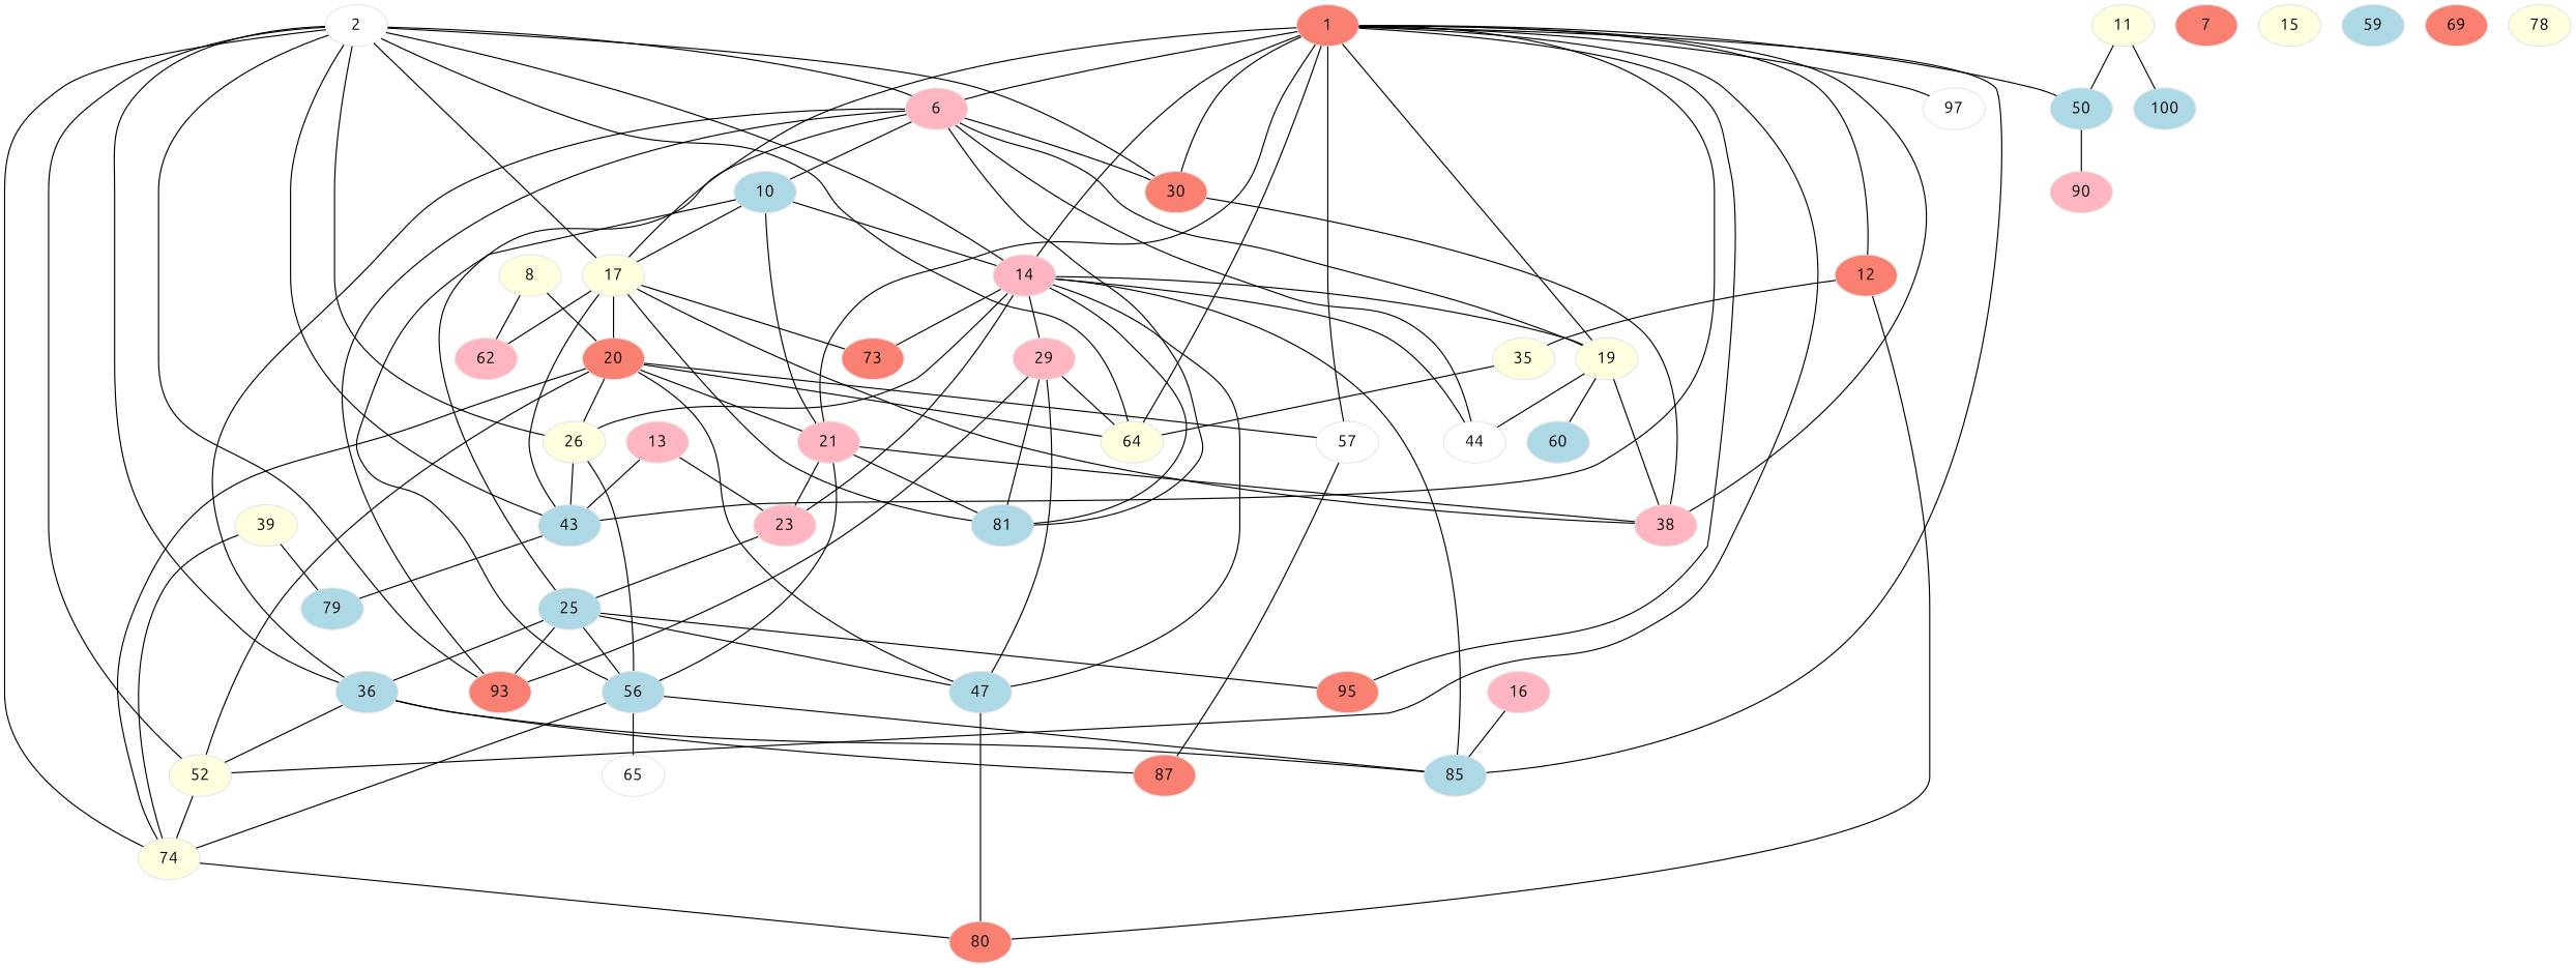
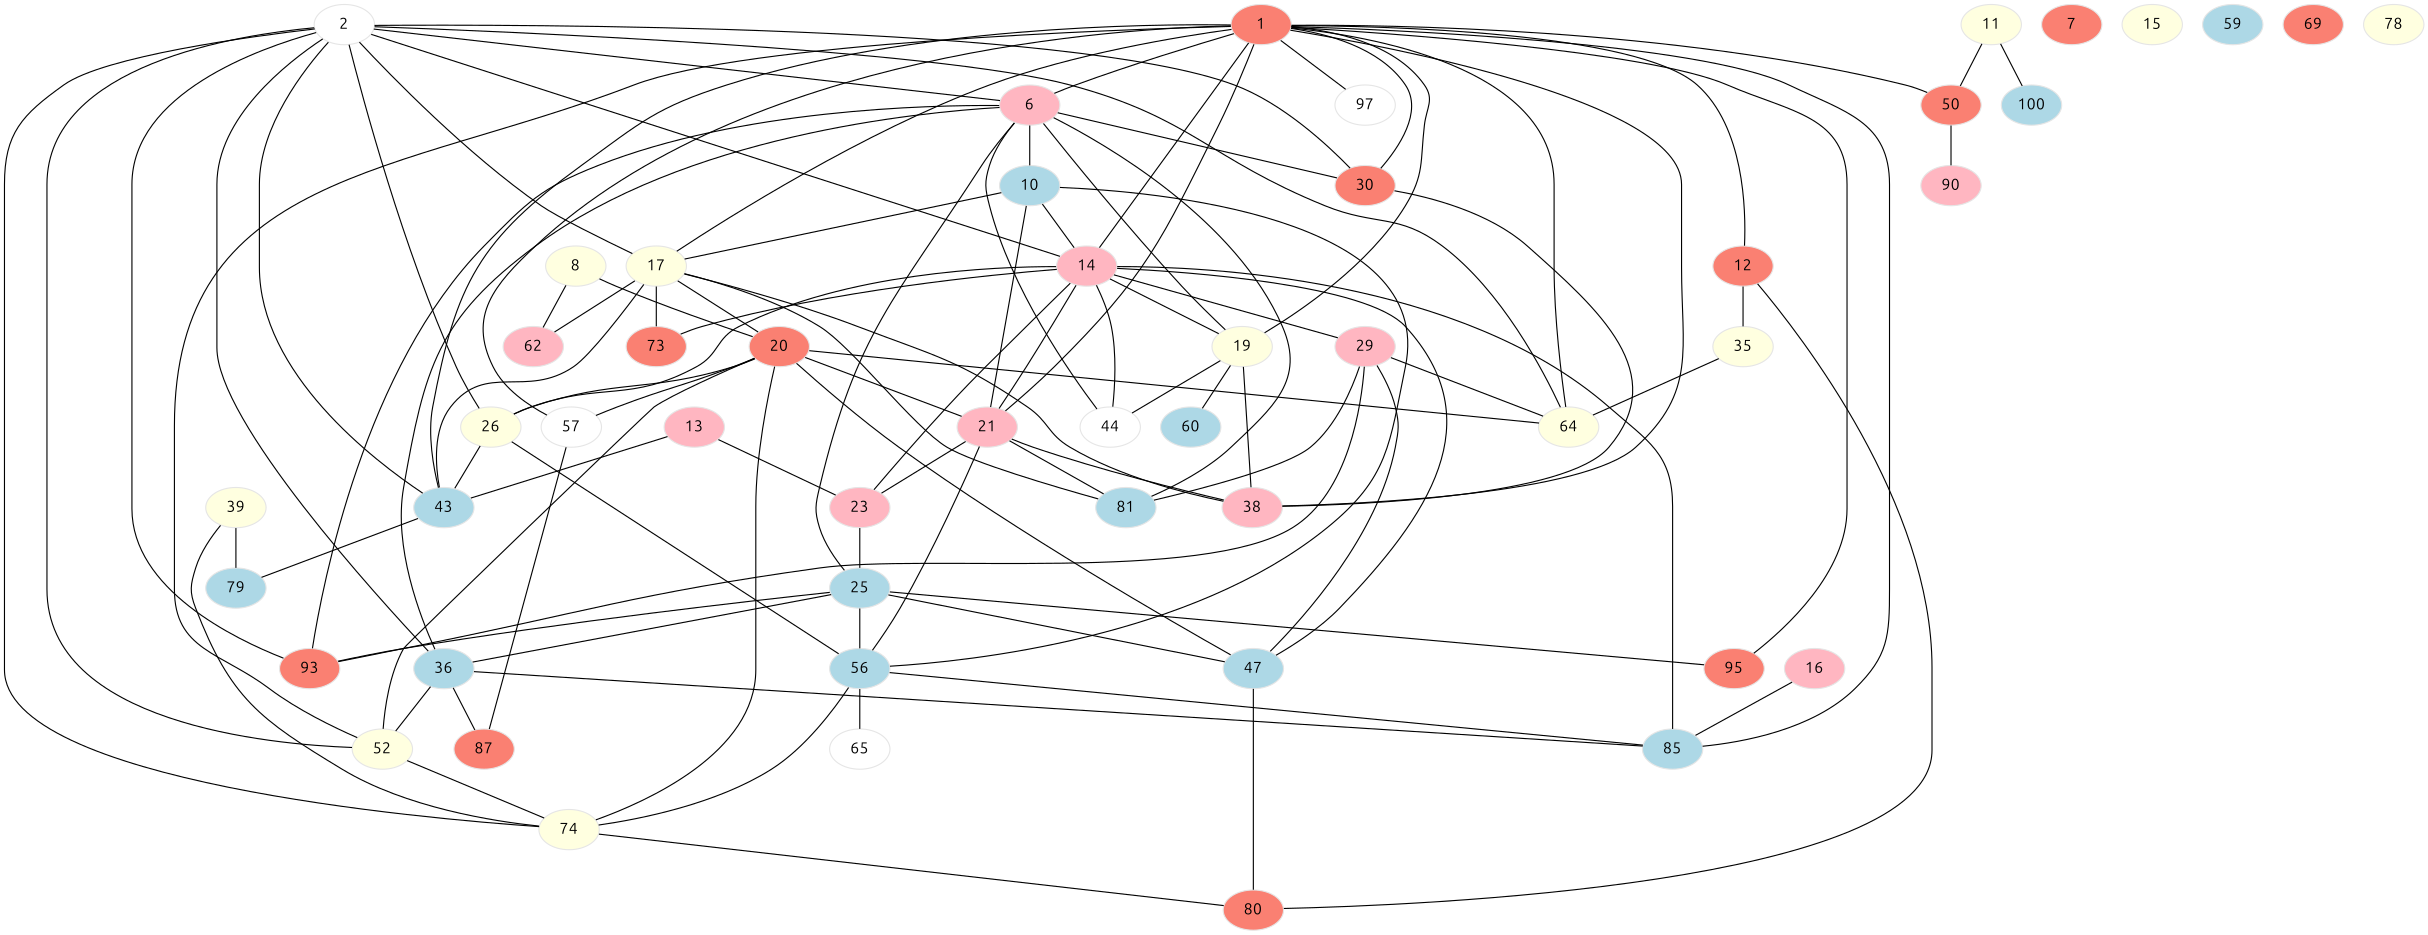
  graph {
    fontname=Ubuntu
    node [color=gray90 fillcolor=lightblue fontname=Ubuntu style=filled]
    edge [fontname=Ubuntu]
    1 [fillcolor=salmon super="+3+27"]
    6 [fillcolor=lightpink super="+103+70+40+67"]
    12 [fillcolor=salmon super="+28+18"]
    14 [fillcolor=lightpink super="+48+104+22+59"]
    17 [fillcolor=lightyellow super="+41+89"]
    19 [fillcolor=lightyellow super="+54"]
    21 [fillcolor=lightpink super="+53+39+102"]
    30 [fillcolor=salmon super="+91"]
    38 [fillcolor=lightpink super="+101"]
    43
-   50
+   50 [fillcolor=salmon]
    52 [fillcolor=lightyellow super="+82"]
    57 [fillcolor=white]
    64 [fillcolor=lightyellow super="+83+92"]
    85 [super="+96"]
    95 [fillcolor=salmon]
    97 [fillcolor=white]
    36 [super="+45"]
    93 [fillcolor=salmon]
    10 [super="+34"]
    25 [super="+37"]
    44 [fillcolor=white]
    81
    35 [fillcolor=lightyellow]
    80 [fillcolor=salmon]
    26 [fillcolor=lightyellow super="+63"]
    23 [fillcolor=lightpink super="+68+94"]
    29 [fillcolor=lightpink super="+105"]
    47 [super="+76"]
    73 [fillcolor=salmon]
    20 [fillcolor=salmon super="+49"]
    62 [fillcolor=lightpink]
    60
    56 [super="+61+75"]
    79
    90 [fillcolor=lightpink]
    74 [fillcolor=lightyellow super="+98"]
    87 [fillcolor=salmon]
    2 [fillcolor=white super="+9"]
    7 [fillcolor=salmon super="+71"]
    8 [fillcolor=lightyellow super="+46"]
    65 [fillcolor=white super="+86"]
    11 [fillcolor=lightyellow]
    100
    13 [fillcolor=lightpink]
    15 [fillcolor=lightyellow super="+33"]
    16 [fillcolor=lightpink]
    n48 [fillcolor=lightyellow label=39]
    n49 [label=59]
    69 [fillcolor=salmon]
    78 [fillcolor=lightyellow]
    1 -- 6
    1 -- 12
    1 -- 14 [weight=2]
    1 -- 17 [weight=2]
    1 -- 19
    1 -- 21 [weight=2]
    1 -- 30
    1 -- 38
    1 -- 43
    1 -- 50
    1 -- 52
    1 -- 57
    1 -- 64
    1 -- 85
    1 -- 95
    1 -- 97
    6 -- 19
    6 -- 30
    6 -- 36
    6 -- 93
    6 -- 10 [weight=2]
    6 -- 25
    6 -- 44
    6 -- 81
    12 -- 35
    12 -- 80
    14 -- 19
-   14 -- 81 [weight=2]
+   14 -- 21 [weight=2]
    14 -- 85
    14 -- 44
    14 -- 26
    14 -- 23
    14 -- 29
    14 -- 47
    14 -- 73
    17 -- 38
    17 -- 43
    17 -- 81
    17 -- 73
    17 -- 20
    17 -- 62
    19 -- 38
    19 -- 44
    19 -- 60
    21 -- 38
    21 -- 81
    21 -- 23
    21 -- 56
    30 -- 38
    43 -- 79
    50 -- 90
    52 -- 74
    57 -- 87
    36 -- 52
    36 -- 85
    36 -- 87
    10 -- 14
    10 -- 17
    10 -- 21
    10 -- 56
    25 -- 95
    25 -- 36
    25 -- 93
    25 -- 47
    25 -- 56
    35 -- 64
    26 -- 43
    26 -- 56 [weight=2]
    23 -- 25
    29 -- 64
    29 -- 93
    29 -- 81
    29 -- 47
    47 -- 80
    20 -- 21 [weight=2]
    20 -- 52
    20 -- 57
    20 -- 64
    20 -- 26
    20 -- 47
    20 -- 74
    56 -- 85
    56 -- 74
    56 -- 65
    74 -- 80
    2 -- 6
    2 -- 14 [weight=2]
    2 -- 17
    2 -- 30
    2 -- 43
    2 -- 52
    2 -- 64
    2 -- 36
    2 -- 93
    2 -- 26
    2 -- 74
    8 -- 20
    8 -- 62
    11 -- 50
    11 -- 100
    13 -- 43
    13 -- 23
    16 -- 85
    n48 -- 79
    n48 -- 74
  }
